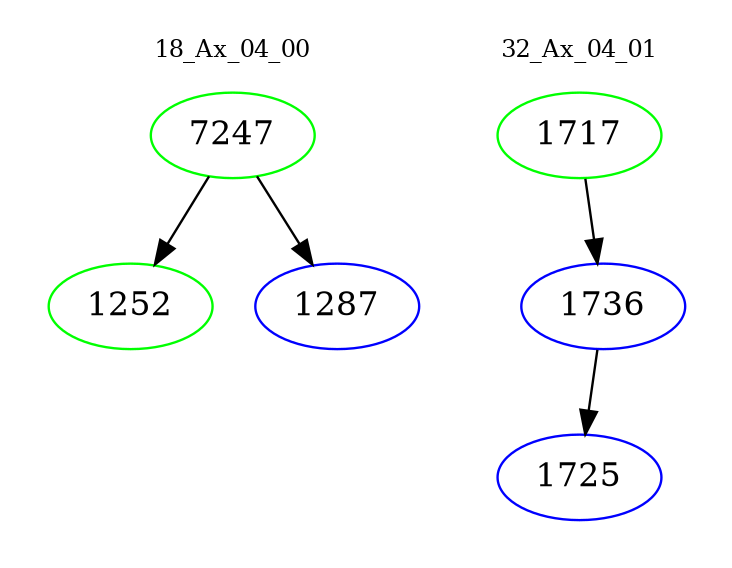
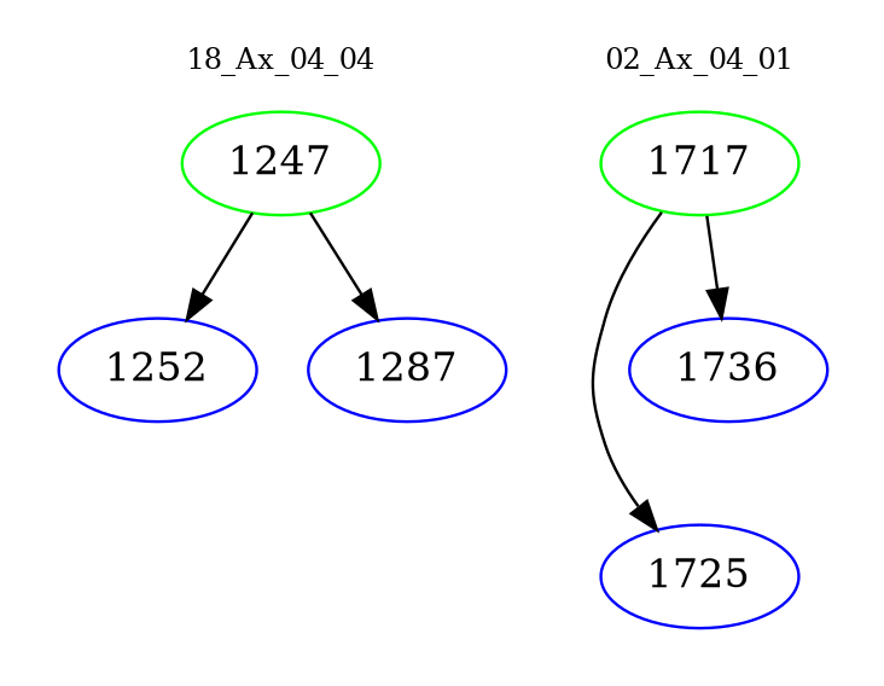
  digraph {
    node [color=blue]
    edge [color=black]
-   n1 [color=green label=7247]
-   n2 [color=green label=1252]
+   n1 [color=green label=1247]
+   n2 [label=1252]
    n3 [label=1287]
    n4 [color=green label=1717]
    n5 [label=1725]
    n6 [label=1736]
    subgraph cluster_1 {
      color=white
      fontsize=10
-     label="18_Ax_04_00"
+     label="18_Ax_04_04"
      n1
      n2
      n3
    }
    subgraph cluster_2 {
      color=white
      fontsize=10
-     label="32_Ax_04_01"
+     label="02_Ax_04_01"
      n4
      n5
      n6
    }
    n1 -> n2
    n1 -> n3
-   n6 -> n5
+   n4 -> n5
    n4 -> n6
  }
